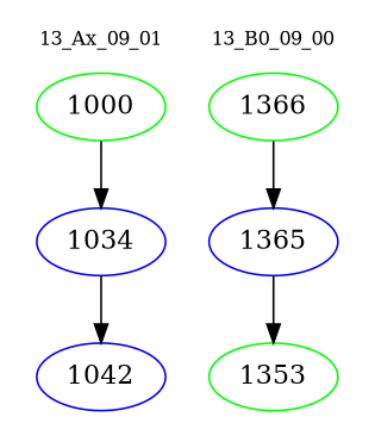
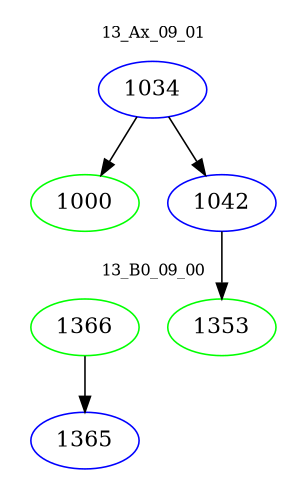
  digraph {
    node [color=blue]
    edge [color=black]
    n1 [label=1034]
    n2 [color=green label=1000]
    n3 [label=1042]
    n4 [label=1365]
    n5 [color=green label=1353]
    n6 [color=green label=1366]
    subgraph cluster_1 {
      color=white
      fontsize=10
      label="13_Ax_09_01"
      n1
      n2
      n3
    }
    subgraph cluster_2 {
      color=white
      fontsize=10
      label="13_B0_09_00"
      n4
      n5
      n6
    }
-   n2 -> n1
+   n1 -> n2
    n1 -> n3
-   n4 -> n5
+   n3 -> n5
    n6 -> n4
  }
